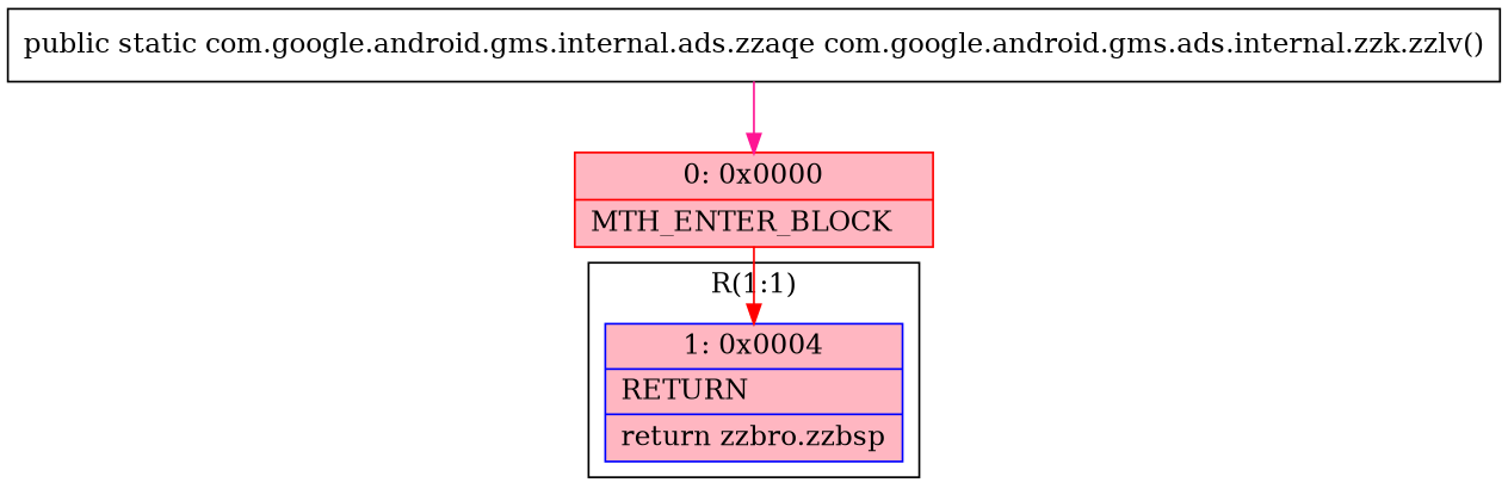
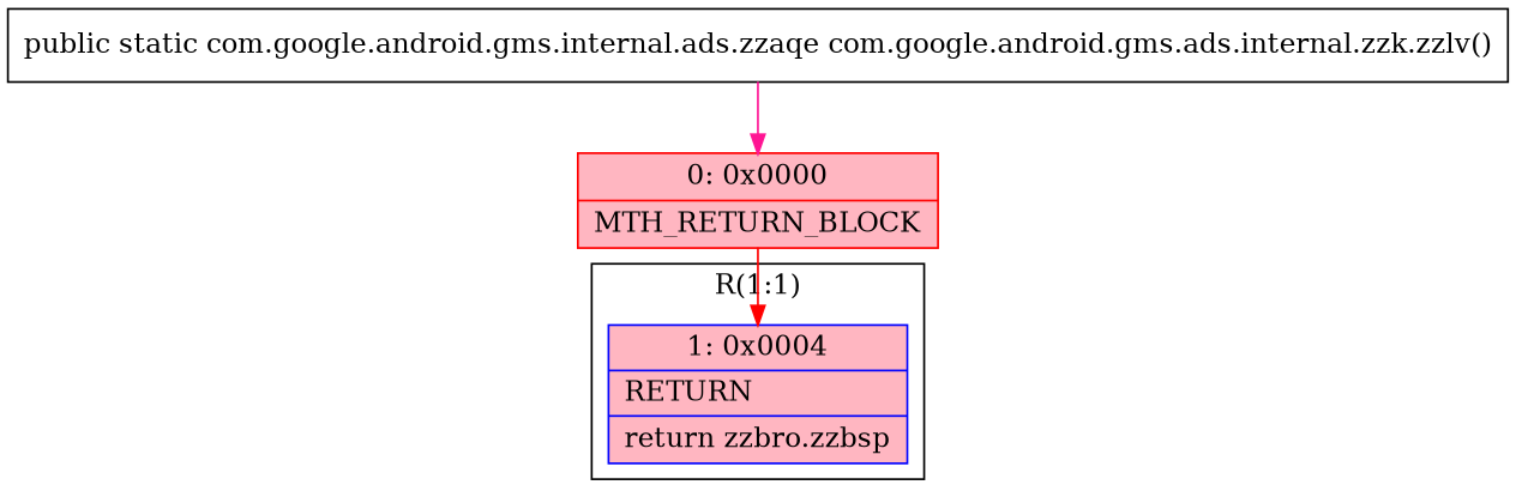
  digraph {
    node [shape=record style=filled fillcolor=lightpink]
    n1 [color=blue label="{1\:\ 0x0004|RETURN\l|return zzbro.zzbsp\l}"]
-   n2 [color=red label="{0\:\ 0x0000|MTH_ENTER_BLOCK\l}"]
+   n2 [color=red label="{0\:\ 0x0000|MTH_RETURN_BLOCK\l}"]
    n3 [label="{public static com.google.android.gms.internal.ads.zzaqe com.google.android.gms.ads.internal.zzk.zzlv() }" fillcolor=white]
    subgraph cluster_1 {
      label="R(1:1)"
      n1
    }
    n2 -> n1 [color=red]
    n3 -> n2 [color=deeppink]
  }
